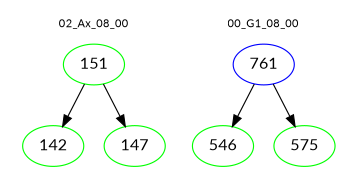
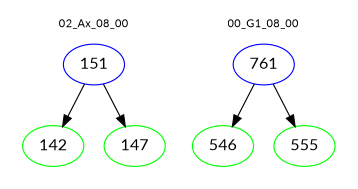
  digraph {
    fontname=Lato
    node [color=green fontname=Lato]
    edge [color=black fontname=Lato]
-   n1 [label=151]
+   n1 [color=blue label=151]
    n2 [label=142]
    n3 [label=147]
    n4 [color=blue label=761]
    n5 [label=546]
-   n6 [label=575]
+   n6 [label=555]
    subgraph cluster_1 {
      color=white
      fontsize=10
      label="02_Ax_08_00"
      n1
      n2
      n3
    }
    subgraph cluster_2 {
      color=white
      fontsize=10
      label="00_G1_08_00"
      n4
      n5
      n6
    }
    n1 -> n2
    n1 -> n3
    n4 -> n5
    n4 -> n6
  }
